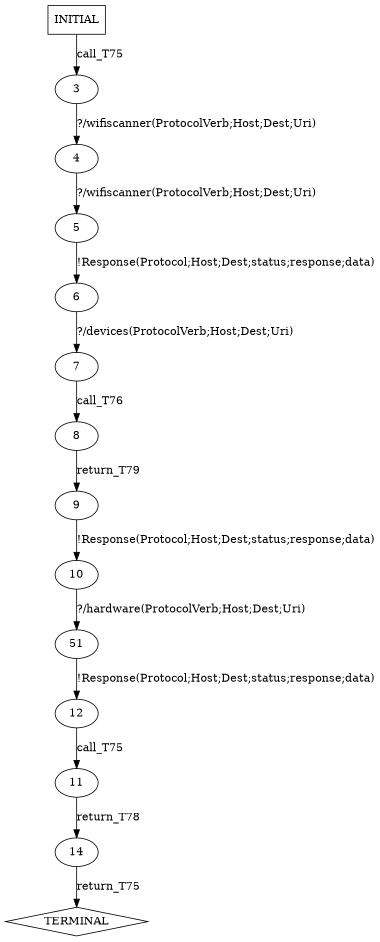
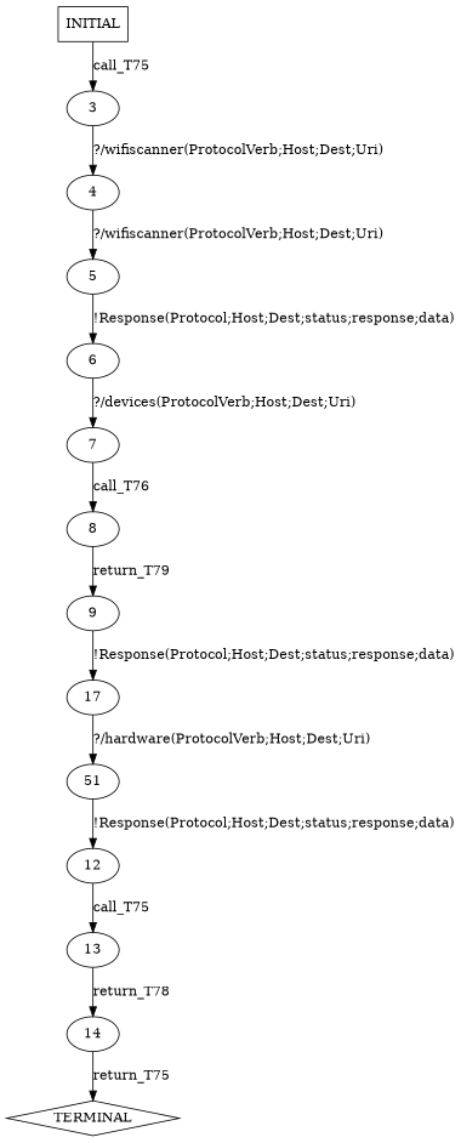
  digraph {
    n1 [label=INITIAL shape=box]
    n2 [label=3]
    n3 [label=4]
    n4 [label=TERMINAL shape=diamond]
    n5 [label=5]
    n6 [label=6]
    n7 [label=7]
    n8 [label=8]
    n9 [label=9]
-   n10 [label=10]
+   n10 [label=17]
    n11 [label=51]
    n12 [label=12]
-   n13 [label=11]
+   n13 [label=13]
    n14 [label=14]
    n1 -> n2 [label=call_T75]
    n2 -> n3 [label="?/wifiscanner(ProtocolVerb;Host;Dest;Uri)"]
    n3 -> n5 [label="?/wifiscanner(ProtocolVerb;Host;Dest;Uri)"]
    n5 -> n6 [label="!Response(Protocol;Host;Dest;status;response;data)"]
    n6 -> n7 [label="?/devices(ProtocolVerb;Host;Dest;Uri)"]
    n7 -> n8 [label=call_T76]
    n8 -> n9 [label=return_T79]
    n9 -> n10 [label="!Response(Protocol;Host;Dest;status;response;data)"]
    n10 -> n11 [label="?/hardware(ProtocolVerb;Host;Dest;Uri)"]
    n11 -> n12 [label="!Response(Protocol;Host;Dest;status;response;data)"]
    n12 -> n13 [label=call_T75]
    n13 -> n14 [label=return_T78]
    n14 -> n4 [label=return_T75]
  }
